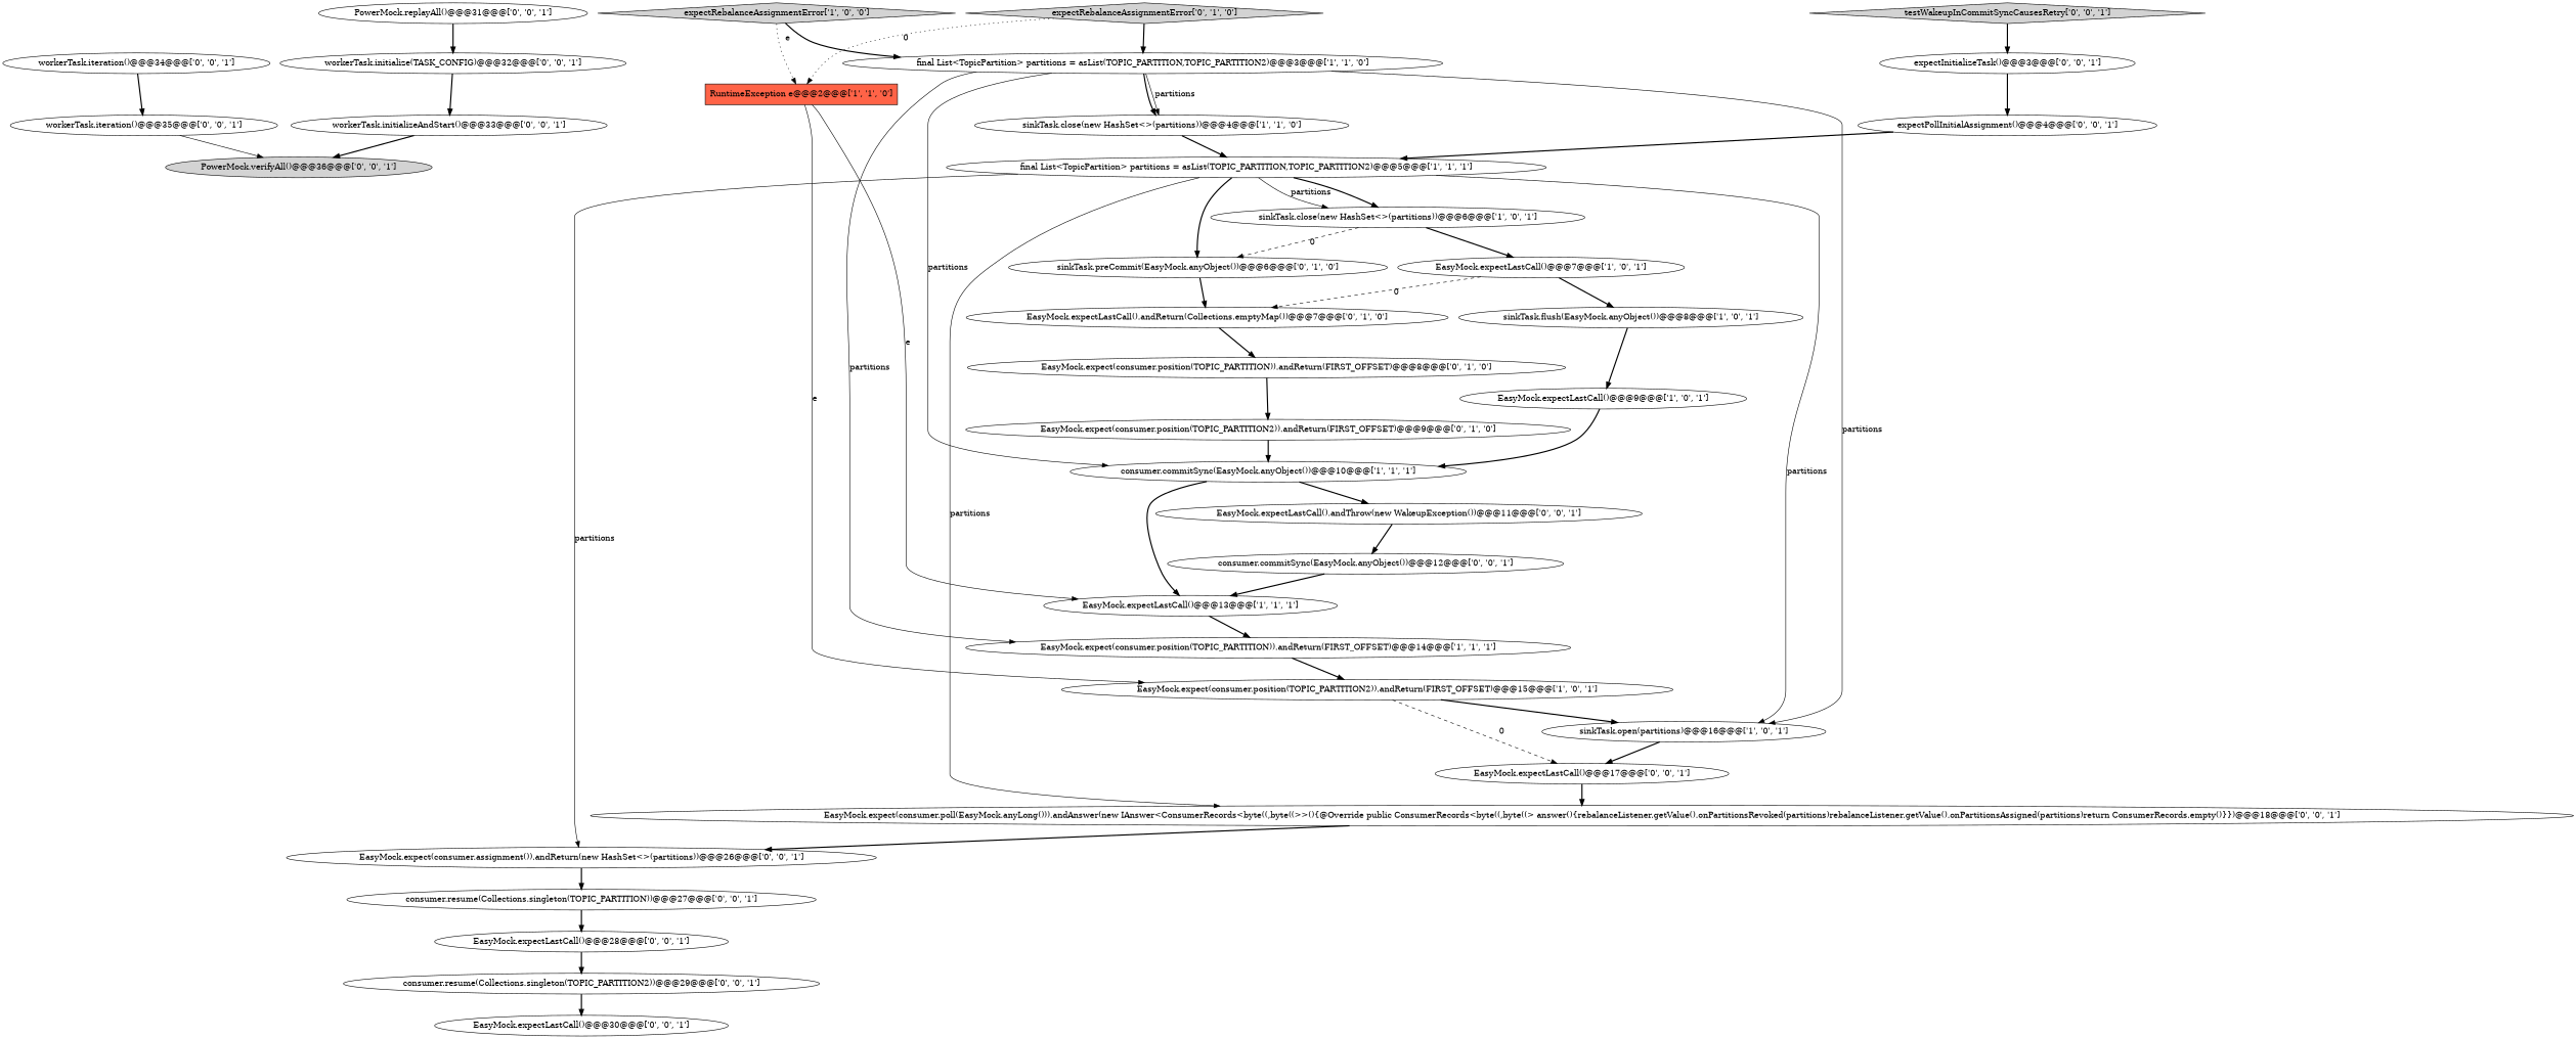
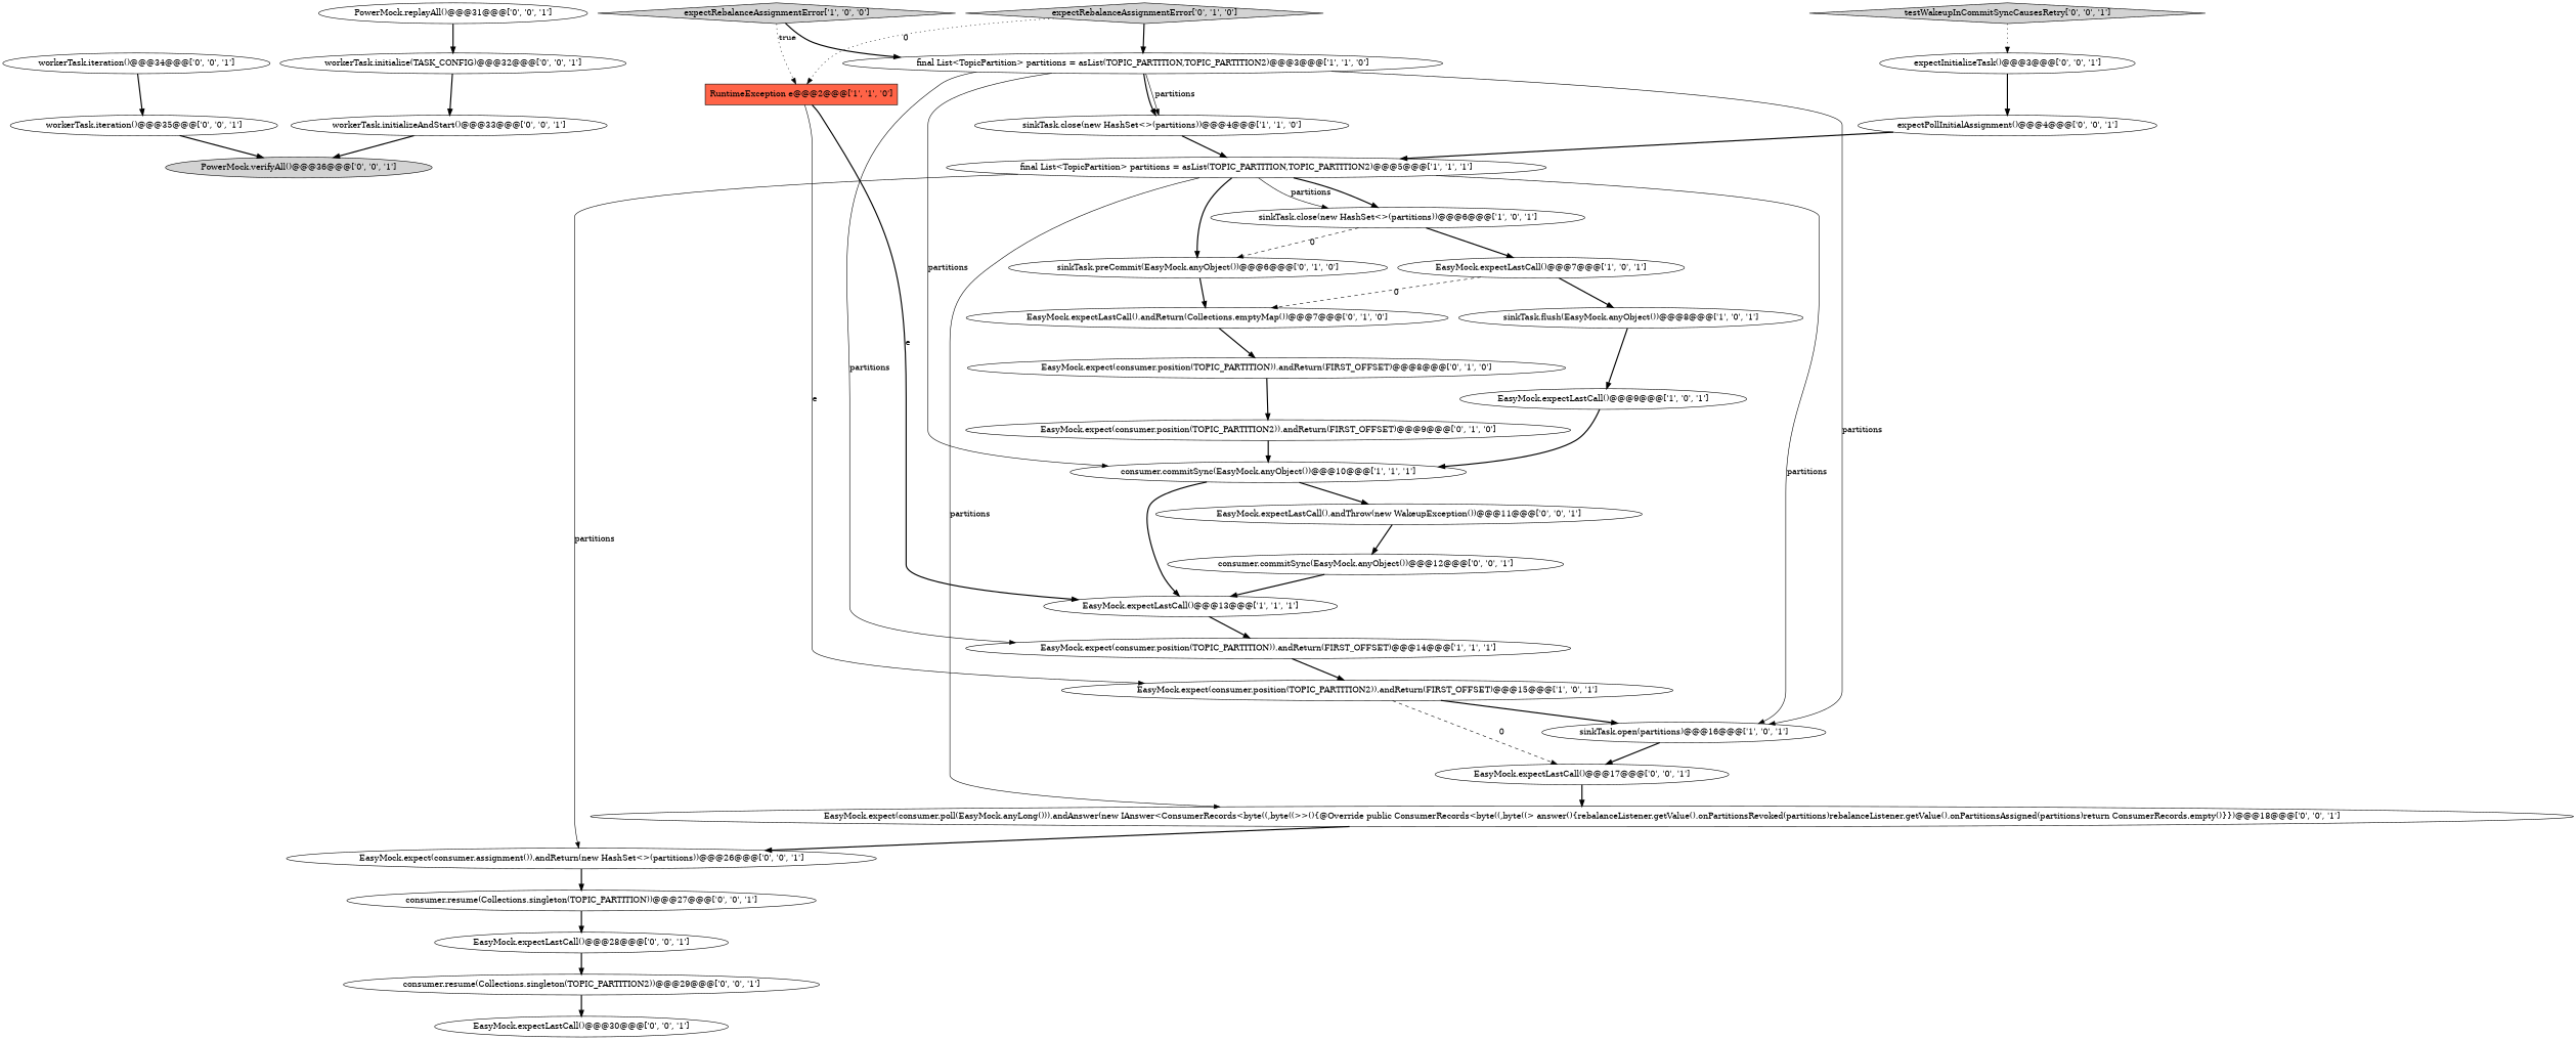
  digraph {
    node [fillcolor=white shape=ellipse style=filled]
    edge [style=bold]
    n1 [label="workerTask.initializeAndStart()@@@33@@@['0', '0', '1']"]
    n2 [fillcolor=lightgray label="PowerMock.verifyAll()@@@36@@@['0', '0', '1']"]
    n3 [label="workerTask.iteration()@@@34@@@['0', '0', '1']"]
    n4 [label="workerTask.iteration()@@@35@@@['0', '0', '1']"]
    n5 [fillcolor=lightgray label="testWakeupInCommitSyncCausesRetry['0', '0', '1']" shape=diamond]
    n6 [label="expectInitializeTask()@@@3@@@['0', '0', '1']"]
    n7 [label="expectPollInitialAssignment()@@@4@@@['0', '0', '1']"]
    n8 [fillcolor=lightgray label="expectRebalanceAssignmentError['1', '0', '0']" shape=diamond]
    n9 [fillcolor=tomato label="RuntimeException e@@@2@@@['1', '1', '0']" shape=box]
    n10 [label="final List<TopicPartition> partitions = asList(TOPIC_PARTITION,TOPIC_PARTITION2)@@@3@@@['1', '1', '0']"]
    n11 [label="EasyMock.expectLastCall()@@@13@@@['1', '1', '1']"]
    n12 [label="EasyMock.expect(consumer.position(TOPIC_PARTITION2)).andReturn(FIRST_OFFSET)@@@15@@@['1', '0', '1']"]
    n13 [label="consumer.commitSync(EasyMock.anyObject())@@@10@@@['1', '1', '1']"]
    n14 [label="sinkTask.open(partitions)@@@16@@@['1', '0', '1']"]
    n15 [label="EasyMock.expect(consumer.position(TOPIC_PARTITION)).andReturn(FIRST_OFFSET)@@@14@@@['1', '1', '1']"]
    n16 [label="sinkTask.close(new HashSet<>(partitions))@@@4@@@['1', '1', '0']"]
    n17 [label="EasyMock.expect(consumer.position(TOPIC_PARTITION)).andReturn(FIRST_OFFSET)@@@8@@@['0', '1', '0']"]
    n18 [label="EasyMock.expect(consumer.position(TOPIC_PARTITION2)).andReturn(FIRST_OFFSET)@@@9@@@['0', '1', '0']"]
    n19 [label="EasyMock.expectLastCall().andThrow(new WakeupException())@@@11@@@['0', '0', '1']"]
    n20 [label="consumer.commitSync(EasyMock.anyObject())@@@12@@@['0', '0', '1']"]
    n21 [label="EasyMock.expectLastCall()@@@17@@@['0', '0', '1']"]
    n22 [label="consumer.resume(Collections.singleton(TOPIC_PARTITION))@@@27@@@['0', '0', '1']"]
    n23 [label="EasyMock.expectLastCall()@@@28@@@['0', '0', '1']"]
    n24 [label="consumer.resume(Collections.singleton(TOPIC_PARTITION2))@@@29@@@['0', '0', '1']"]
    n25 [label="final List<TopicPartition> partitions = asList(TOPIC_PARTITION,TOPIC_PARTITION2)@@@5@@@['1', '1', '1']"]
    n26 [label="EasyMock.expectLastCall()@@@30@@@['0', '0', '1']"]
    n27 [fillcolor=lightgray label="expectRebalanceAssignmentError['0', '1', '0']" shape=diamond]
    n28 [label="workerTask.initialize(TASK_CONFIG)@@@32@@@['0', '0', '1']"]
    n29 [label="EasyMock.expectLastCall()@@@7@@@['1', '0', '1']"]
    n30 [label="sinkTask.flush(EasyMock.anyObject())@@@8@@@['1', '0', '1']"]
    n31 [label="EasyMock.expectLastCall().andReturn(Collections.emptyMap())@@@7@@@['0', '1', '0']"]
    n32 [label="EasyMock.expectLastCall()@@@9@@@['1', '0', '1']"]
    n33 [label="PowerMock.replayAll()@@@31@@@['0', '0', '1']"]
    n34 [label="sinkTask.preCommit(EasyMock.anyObject())@@@6@@@['0', '1', '0']"]
    n35 [label="sinkTask.close(new HashSet<>(partitions))@@@6@@@['1', '0', '1']"]
    n36 [label="EasyMock.expect(consumer.assignment()).andReturn(new HashSet<>(partitions))@@@26@@@['0', '0', '1']"]
    n37 [label="EasyMock.expect(consumer.poll(EasyMock.anyLong())).andAnswer(new IAnswer<ConsumerRecords<byte((,byte((>>(){@Override public ConsumerRecords<byte((,byte((> answer(){rebalanceListener.getValue().onPartitionsRevoked(partitions)rebalanceListener.getValue().onPartitionsAssigned(partitions)return ConsumerRecords.empty()}})@@@18@@@['0', '0', '1']"]
    n1 -> n2
    n3 -> n4
-   n4 -> n2 [style=solid]
-   n5 -> n6
+   n4 -> n2
+   n5 -> n6 [style=dotted]
    n6 -> n7
    n7 -> n25
-   n8 -> n9 [label=e style=dotted]
+   n8 -> n9 [label=true style=dotted]
    n8 -> n10
-   n9 -> n11 [label=e style=solid]
+   n9 -> n11 [label=e]
    n9 -> n12 [label=e style=solid]
    n10 -> n13 [label=partitions style=solid]
    n10 -> n14 [label=partitions style=solid]
    n10 -> n15 [label=partitions style=solid]
    n10 -> n16 [label=partitions style=solid]
    n10 -> n16
    n11 -> n15
    n12 -> n14
    n12 -> n21 [label=0 style=dashed]
    n13 -> n11
    n13 -> n19
    n14 -> n21
    n15 -> n12
    n16 -> n25
    n17 -> n18
    n18 -> n13
    n19 -> n20
    n20 -> n11
    n21 -> n37
    n22 -> n23
    n23 -> n24
    n24 -> n26
    n25 -> n14 [label=partitions style=solid]
    n25 -> n34
    n25 -> n35 [label=partitions style=solid]
    n25 -> n35
    n25 -> n36 [label=partitions style=solid]
    n25 -> n37 [label=partitions style=solid]
    n27 -> n9 [label=0 style=dotted]
    n27 -> n10
    n28 -> n1
    n29 -> n30
    n29 -> n31 [label=0 style=dashed]
    n30 -> n32
    n31 -> n17
    n32 -> n13
    n33 -> n28
    n34 -> n31
    n35 -> n29
    n35 -> n34 [label=0 style=dashed]
    n36 -> n22
    n37 -> n36
  }
